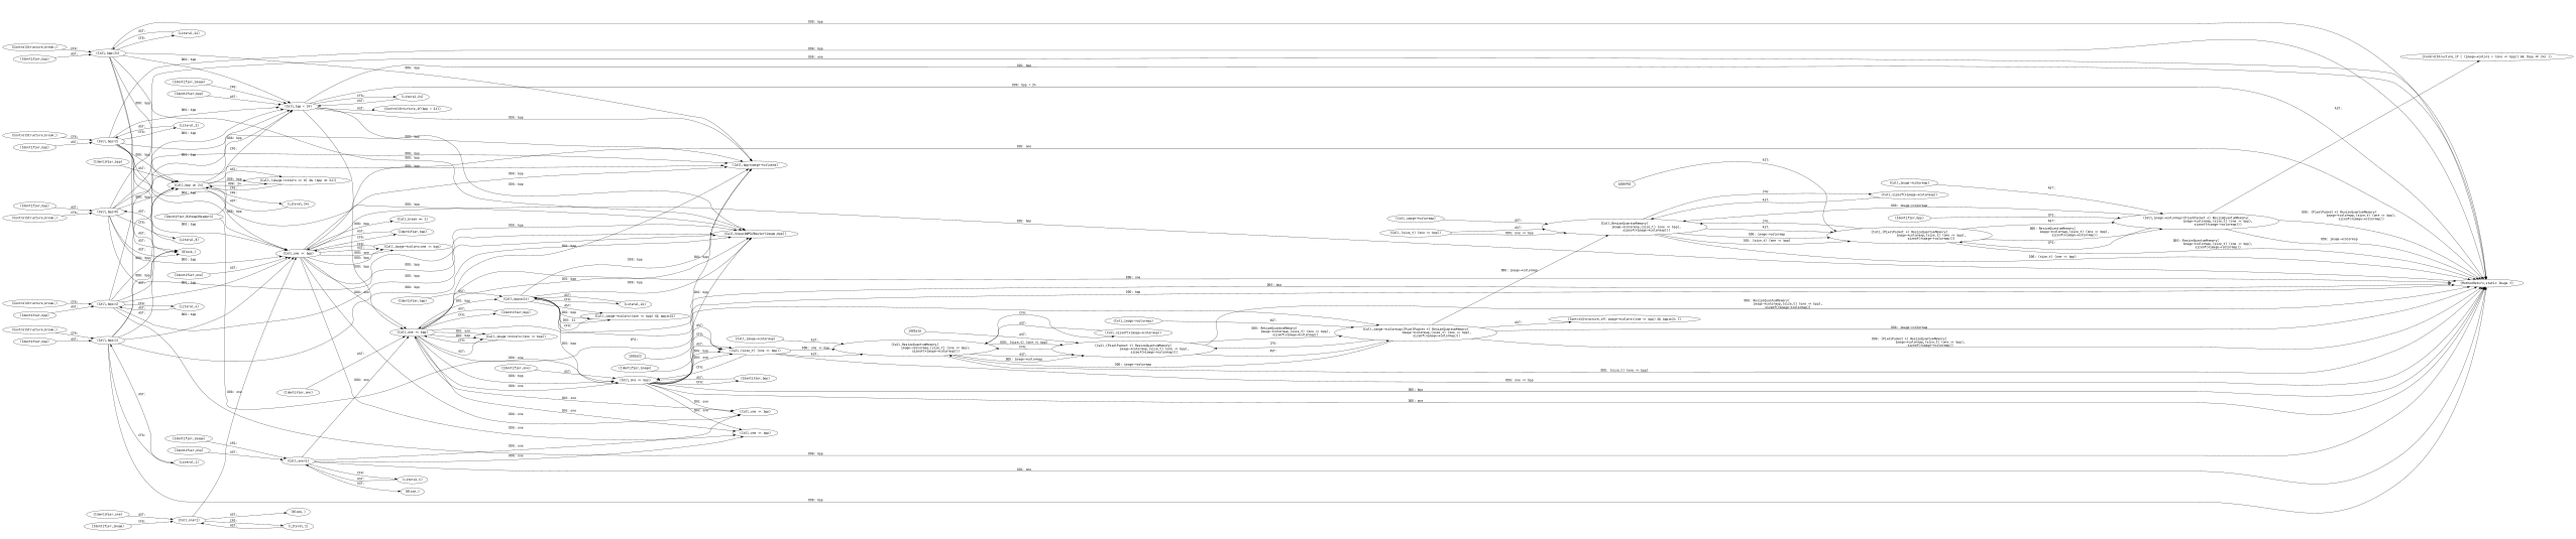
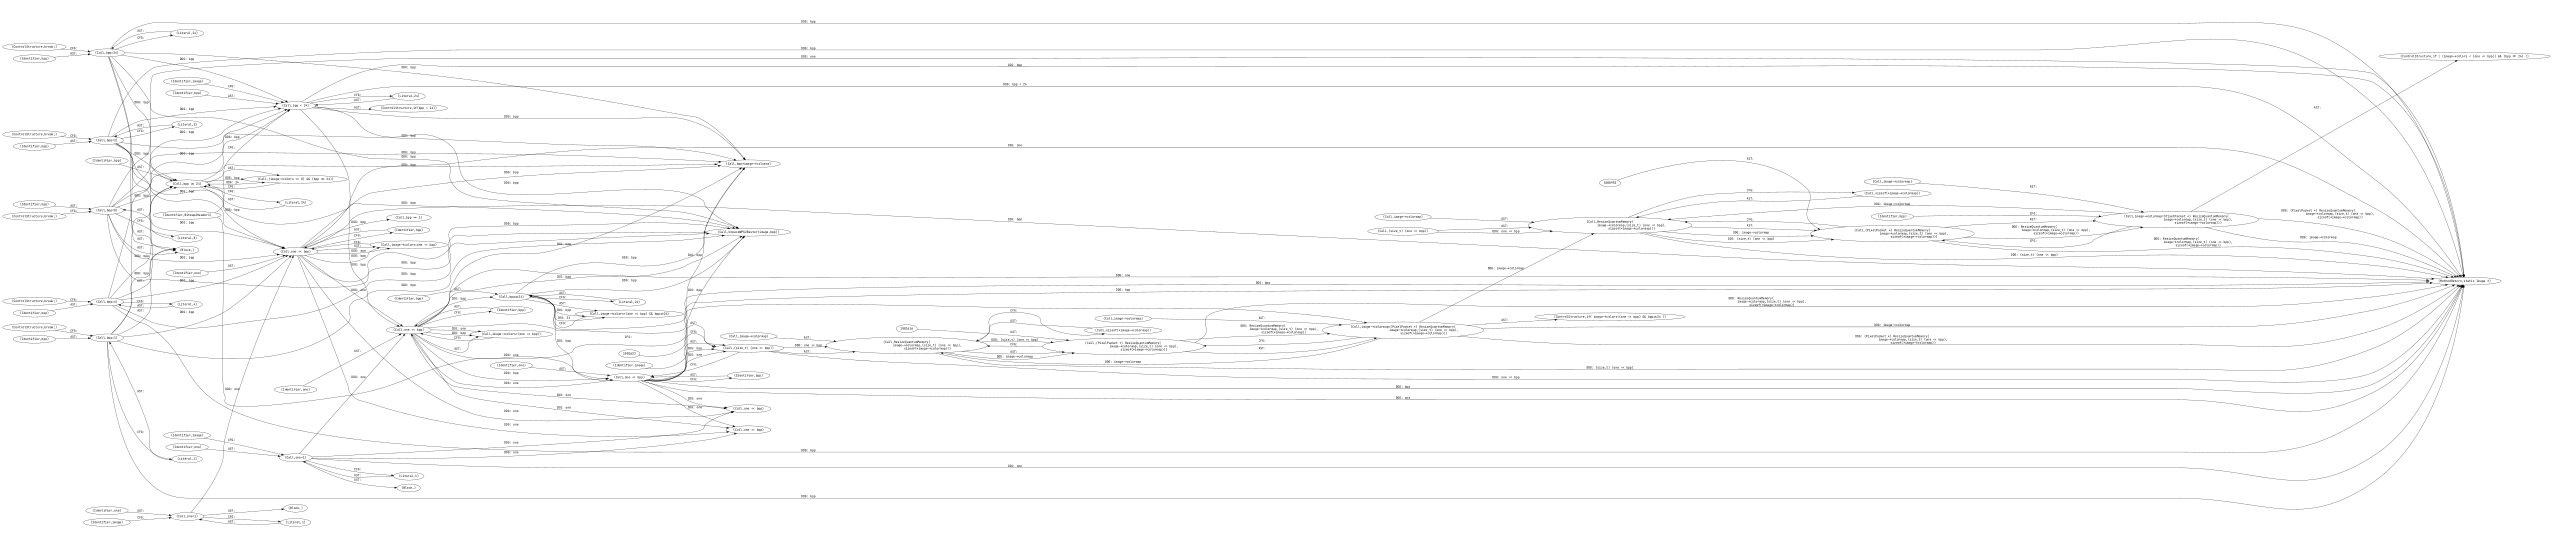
  digraph {
    fontname="JetBrains Mono"
    rankdir=LR
    node [fontname="JetBrains Mono"]
    edge [fontname="JetBrains Mono"]
    n1 [label="(Call,ResizeQuantumMemory(\n                       image->colormap,(size_t) (one << bpp),\n                       sizeof(*image->colormap)))"]
    n2 [label="(Call,(PixelPacket *) ResizeQuantumMemory(\n                       image->colormap,(size_t) (one << bpp),\n                       sizeof(*image->colormap)))"]
    n3 [label="(Call,sizeof(*image->colormap))"]
    n4 [label="(MethodReturn,static Image *)"]
    n5 [label="(Call,image->colormap=(PixelPacket *) ResizeQuantumMemory(\n                       image->colormap,(size_t) (one << bpp),\n                       sizeof(*image->colormap)))"]
    n6 [label="(Call,ResizeQuantumMemory(\n                        image->colormap,(size_t) (one << bpp),\n                        sizeof(*image->colormap)))"]
    n7 [label="(ControlStructure,if( image->colors<(one << bpp) && bpp!=24 ))"]
    n8 [label="(Call,(PixelPacket *) ResizeQuantumMemory(\n                        image->colormap,(size_t) (one << bpp),\n                        sizeof(*image->colormap)))"]
    n9 [label="(Call,sizeof(*image->colormap))"]
    n10 [label="(Call,(size_t) (one << bpp))"]
    n11 [label="(Call,one << bpp)"]
    n12 [label="(Call,one << bpp)"]
    n13 [label="(Identifier,bpp)"]
    n14 [label="(Call,one << bpp)"]
    n15 [label="(Call,bpp*image->columns)"]
    n16 [label="(Call,UnpackWPG2Raster(image,bpp))"]
    n17 [label="(Call,one << bpp)"]
    n18 [label="(Call,bpp!=24)"]
    n19 [label="(Call,image->colors<(one << bpp))"]
    n20 [label="(Identifier,bpp)"]
    n21 [label="(Call,image->colors<(one << bpp) && bpp!=24)"]
    n22 [label="(Literal,24)"]
    n23 [label="(Call,one << bpp)"]
-   n24 [label="(Call,break == 1)"]
+   n24 [label="(Call,bpp == 1)"]
    n25 [label="(Identifier,bpp)"]
    n26 [label="(Call,image->colors=one << bpp)"]
    n27 [label="(Call,one=1)"]
    n28 [label="(Literal,1)"]
    n29 [label="(Block,)"]
    n30 [label="(Call,bpp=4)"]
    n31 [label="(Call,bpp != 24)"]
    n32 [label="(Call,bpp < 24)"]
    n33 [label="(Literal,4)"]
    n34 [label="(Block,)"]
    n35 [label="(Literal,24)"]
    n36 [label="(Call,(image->colors == 0) && (bpp != 24))"]
    n37 [label="(Literal,24)"]
    n38 [label="(ControlStructure,if(bpp < 24))"]
    n39 [label="(Call,bpp=1)"]
    n40 [label="(Literal,1)"]
    n41 [label="(Call,bpp=24)"]
    n42 [label="(Literal,24)"]
    n43 [label="(Call,bpp=2)"]
    n44 [label="(Literal,2)"]
    n45 [label="(Call,bpp=8)"]
    n46 [label="(Literal,8)"]
    n47 [label="(Call,one=1)"]
    n48 [label="(Block,)"]
    n49 [label="(Literal,1)"]
    n50 [label="(Call,image->colormap=(PixelPacket *) ResizeQuantumMemory(\n                        image->colormap,(size_t) (one << bpp),\n                        sizeof(*image->colormap)))"]
    n51 [label="(ControlStructure,if ( (image->colors < (one << bpp)) && (bpp != 24) ))"]
    n52 [label="(Identifier,one)"]
    n53 [label="(Identifier,image)"]
    n54 [label="(Call,image->colormap)"]
    n55 [label="(Call,image->colormap)"]
    n56 [label="(ControlStructure,break;)"]
    n57 [label="(Identifier,image)"]
    n58 [label="(Identifier,image)"]
    n59 [label="(Identifier,bpp)"]
    n60 [label="(Identifier,one)"]
    n61 [label="(Identifier,bpp)"]
    n62 [label="(ControlStructure,break;)"]
    n63 [label="(Identifier,one)"]
    n64 [label="(Identifier,one)"]
    n65 [label="(Identifier,one)"]
    n66 [label="(Identifier,bpp)"]
    n67 [label="(Call,(size_t) (one << bpp))"]
    n68 [label="(ControlStructure,break;)"]
    n69 [label="(ControlStructure,break;)"]
    n70 [label="(Identifier,bpp)"]
    n71 [label="(Identifier,bpp)"]
    n72 [label="(Call,image->colormap)"]
    n73 [label="(Identifier,bpp)"]
    n74 [label="(Identifier,bpp)"]
    n75 [label="(Identifier,bpp)"]
    n76 [label="(Identifier,Bitmap2Header1)"]
    n77 [label="(Call,image->colormap)"]
    n78 [label="(ControlStructure,break;)"]
    n79 [label="(Identifier,bpp)"]
    n80 [label="(Identifier,image)"]
    1001616
    1001622
    1000953
    n1 -> n2 [label="AST: "]
    n1 -> n2 [label="DDG: image->colormap"]
    n1 -> n2 [label="DDG: (size_t) (one << bpp)"]
    n1 -> n3 [label="CFG: "]
    n1 -> n4 [label="DDG: (size_t) (one << bpp)"]
    n2 -> n1 [label="CFG: "]
    n2 -> n4 [label="DDG: ResizeQuantumMemory(\n                       image->colormap,(size_t) (one << bpp),\n                       sizeof(*image->colormap))"]
    n2 -> n5 [label="AST: "]
    n2 -> n5 [label="DDG: ResizeQuantumMemory(\n                       image->colormap,(size_t) (one << bpp),\n                       sizeof(*image->colormap))"]
    n3 -> n1 [label="AST: "]
    n5 -> n1 [label="DDG: image->colormap"]
    n5 -> n2 [label="CFG: "]
    n5 -> n4 [label="DDG: (PixelPacket *) ResizeQuantumMemory(\n                       image->colormap,(size_t) (one << bpp),\n                       sizeof(*image->colormap))"]
    n5 -> n4 [label="DDG: image->colormap"]
    n5 -> n6 [label="DDG: image->colormap"]
    n5 -> n7 [label="AST: "]
    n6 -> n4 [label="DDG: (size_t) (one << bpp)"]
    n6 -> n8 [label="AST: "]
    n6 -> n8 [label="DDG: image->colormap"]
    n6 -> n8 [label="DDG: (size_t) (one << bpp)"]
    n6 -> n9 [label="CFG: "]
    n8 -> n4 [label="DDG: ResizeQuantumMemory(\n                        image->colormap,(size_t) (one << bpp),\n                        sizeof(*image->colormap))"]
    n8 -> n6 [label="CFG: "]
    n8 -> n50 [label="AST: "]
    n8 -> n50 [label="DDG: ResizeQuantumMemory(\n                        image->colormap,(size_t) (one << bpp),\n                        sizeof(*image->colormap))"]
    n9 -> n6 [label="AST: "]
    n10 -> n1 [label="AST: "]
    n10 -> n1 [label="DDG: one << bpp"]
    n10 -> n4 [label="DDG: one << bpp"]
    n10 -> n11 [label="CFG: "]
    n11 -> n4 [label="DDG: one"]
    n11 -> n4 [label="DDG: bpp"]
    n11 -> n10 [label="AST: "]
    n11 -> n10 [label="DDG: one"]
    n11 -> n10 [label="DDG: bpp"]
    n11 -> n12 [label="DDG: one"]
    n11 -> n13 [label="CFG: "]
    n11 -> n14 [label="DDG: one"]
    n11 -> n15 [label="DDG: bpp"]
    n11 -> n16 [label="DDG: bpp"]
    n11 -> n17 [label="DDG: one"]
    n12 -> n4 [label="DDG: bpp"]
    n12 -> n4 [label="DDG: one"]
    n12 -> n11 [label="DDG: one"]
    n12 -> n11 [label="DDG: bpp"]
    n12 -> n14 [label="DDG: one"]
    n12 -> n15 [label="DDG: bpp"]
    n12 -> n16 [label="DDG: bpp"]
    n12 -> n17 [label="DDG: one"]
    n12 -> n18 [label="DDG: bpp"]
    n12 -> n19 [label="AST: "]
    n12 -> n19 [label="DDG: one"]
    n12 -> n19 [label="DDG: bpp"]
    n12 -> n20 [label="CFG: "]
    n13 -> n11 [label="AST: "]
    n18 -> n4 [label="DDG: bpp"]
    n18 -> n11 [label="DDG: bpp"]
    n18 -> n15 [label="DDG: bpp"]
    n18 -> n16 [label="DDG: bpp"]
    n18 -> n21 [label="AST: "]
    n18 -> n21 [label="DDG: bpp"]
    n18 -> n21 [label="DDG: 24"]
    n18 -> n22 [label="CFG: "]
    n19 -> n12 [label="CFG: "]
    n20 -> n12 [label="AST: "]
    n21 -> n18 [label="CFG: "]
    n22 -> n18 [label="AST: "]
    n23 -> n4 [label="DDG: one"]
    n23 -> n4 [label="DDG: bpp"]
    n23 -> n12 [label="DDG: one"]
    n23 -> n14 [label="DDG: one"]
    n23 -> n15 [label="DDG: bpp"]
    n23 -> n16 [label="DDG: bpp"]
    n23 -> n17 [label="DDG: one"]
    n23 -> n24 [label="DDG: bpp"]
    n23 -> n25 [label="CFG: "]
    n23 -> n26 [label="AST: "]
    n23 -> n26 [label="DDG: one"]
    n23 -> n26 [label="DDG: bpp"]
    n25 -> n23 [label="AST: "]
    n26 -> n23 [label="CFG: "]
    n27 -> n23 [label="DDG: one"]
    n27 -> n28 [label="CFG: "]
    n27 -> n29 [label="AST: "]
    n28 -> n27 [label="AST: "]
    n30 -> n4 [label="DDG: bpp"]
    n30 -> n16 [label="DDG: bpp"]
    n30 -> n23 [label="DDG: bpp"]
    n30 -> n31 [label="DDG: bpp"]
    n30 -> n32 [label="DDG: bpp"]
    n30 -> n33 [label="CFG: "]
    n30 -> n34 [label="AST: "]
    n31 -> n23 [label="DDG: bpp"]
    n31 -> n32 [label="DDG: bpp"]
    n31 -> n35 [label="CFG: "]
    n31 -> n36 [label="AST: "]
    n31 -> n36 [label="DDG: bpp"]
    n31 -> n36 [label="DDG: 24"]
    n32 -> n4 [label="DDG: bpp"]
    n32 -> n4 [label="DDG: bpp < 24"]
    n32 -> n12 [label="DDG: bpp"]
    n32 -> n15 [label="DDG: bpp"]
    n32 -> n16 [label="DDG: bpp"]
    n32 -> n37 [label="CFG: "]
    n32 -> n38 [label="AST: "]
    n33 -> n30 [label="AST: "]
    n35 -> n31 [label="AST: "]
    n36 -> n31 [label="CFG: "]
    n37 -> n32 [label="AST: "]
    n39 -> n4 [label="DDG: bpp"]
    n39 -> n15 [label="DDG: bpp"]
    n39 -> n16 [label="DDG: bpp"]
    n39 -> n23 [label="DDG: bpp"]
    n39 -> n31 [label="DDG: bpp"]
    n39 -> n34 [label="AST: "]
    n39 -> n40 [label="CFG: "]
    n40 -> n39 [label="AST: "]
    n41 -> n4 [label="DDG: bpp"]
    n41 -> n15 [label="DDG: bpp"]
    n41 -> n16 [label="DDG: bpp"]
    n41 -> n23 [label="DDG: bpp"]
    n41 -> n31 [label="DDG: bpp"]
    n41 -> n32 [label="DDG: bpp"]
    n41 -> n34 [label="AST: "]
    n41 -> n42 [label="CFG: "]
    n42 -> n41 [label="AST: "]
    n43 -> n4 [label="DDG: bpp"]
    n43 -> n15 [label="DDG: bpp"]
    n43 -> n16 [label="DDG: bpp"]
    n43 -> n23 [label="DDG: bpp"]
    n43 -> n31 [label="DDG: bpp"]
    n43 -> n32 [label="DDG: bpp"]
    n43 -> n34 [label="AST: "]
    n43 -> n44 [label="CFG: "]
    n44 -> n43 [label="AST: "]
    n45 -> n4 [label="DDG: one"]
    n45 -> n15 [label="DDG: bpp"]
    n45 -> n16 [label="DDG: bpp"]
    n45 -> n23 [label="DDG: bpp"]
    n45 -> n31 [label="DDG: bpp"]
    n45 -> n32 [label="DDG: bpp"]
    n45 -> n34 [label="AST: "]
    n45 -> n46 [label="CFG: "]
    n46 -> n45 [label="AST: "]
    n47 -> n4 [label="DDG: one"]
    n47 -> n12 [label="DDG: one"]
    n47 -> n14 [label="DDG: one"]
    n47 -> n17 [label="DDG: one"]
    n47 -> n48 [label="AST: "]
    n47 -> n49 [label="CFG: "]
    n49 -> n47 [label="AST: "]
    n50 -> n4 [label="DDG: (PixelPacket *) ResizeQuantumMemory(\n                        image->colormap,(size_t) (one << bpp),\n                        sizeof(*image->colormap))"]
    n50 -> n4 [label="DDG: image->colormap"]
    n50 -> n6 [label="DDG: image->colormap"]
    n50 -> n8 [label="CFG: "]
    n50 -> n51 [label="AST: "]
    n52 -> n27 [label="AST: "]
    n53 -> n47 [label="CFG: "]
    n54 -> n5 [label="AST: "]
    n55 -> n6 [label="AST: "]
    n56 -> n43 [label="CFG: "]
    n57 -> n32 [label="CFG: "]
    n58 -> n27 [label="CFG: "]
    n59 -> n43 [label="AST: "]
    n60 -> n11 [label="AST: "]
    n61 -> n18 [label="AST: "]
    n62 -> n41 [label="CFG: "]
    n63 -> n47 [label="AST: "]
    n64 -> n23 [label="AST: "]
    n65 -> n12 [label="AST: "]
    n66 -> n41 [label="AST: "]
    n67 -> n6 [label="AST: "]
    n67 -> n6 [label="DDG: one << bpp"]
    n68 -> n30 [label="CFG: "]
    n69 -> n39 [label="CFG: "]
    n70 -> n45 [label="AST: "]
    n71 -> n31 [label="AST: "]
    n72 -> n1 [label="AST: "]
    n73 -> n50 [label="CFG: "]
    n74 -> n32 [label="AST: "]
    n75 -> n39 [label="AST: "]
    n76 -> n5 [label="CFG: "]
    n76 -> n32 [label="CFG: "]
    n77 -> n50 [label="AST: "]
    n78 -> n45 [label="CFG: "]
    n79 -> n30 [label="AST: "]
    n80 -> n10 [label="CFG: "]
    1001616 -> n2 [label="AST: "]
    1001622 -> n10 [label="AST: "]
    1000953 -> n8 [label="AST: "]
  }
